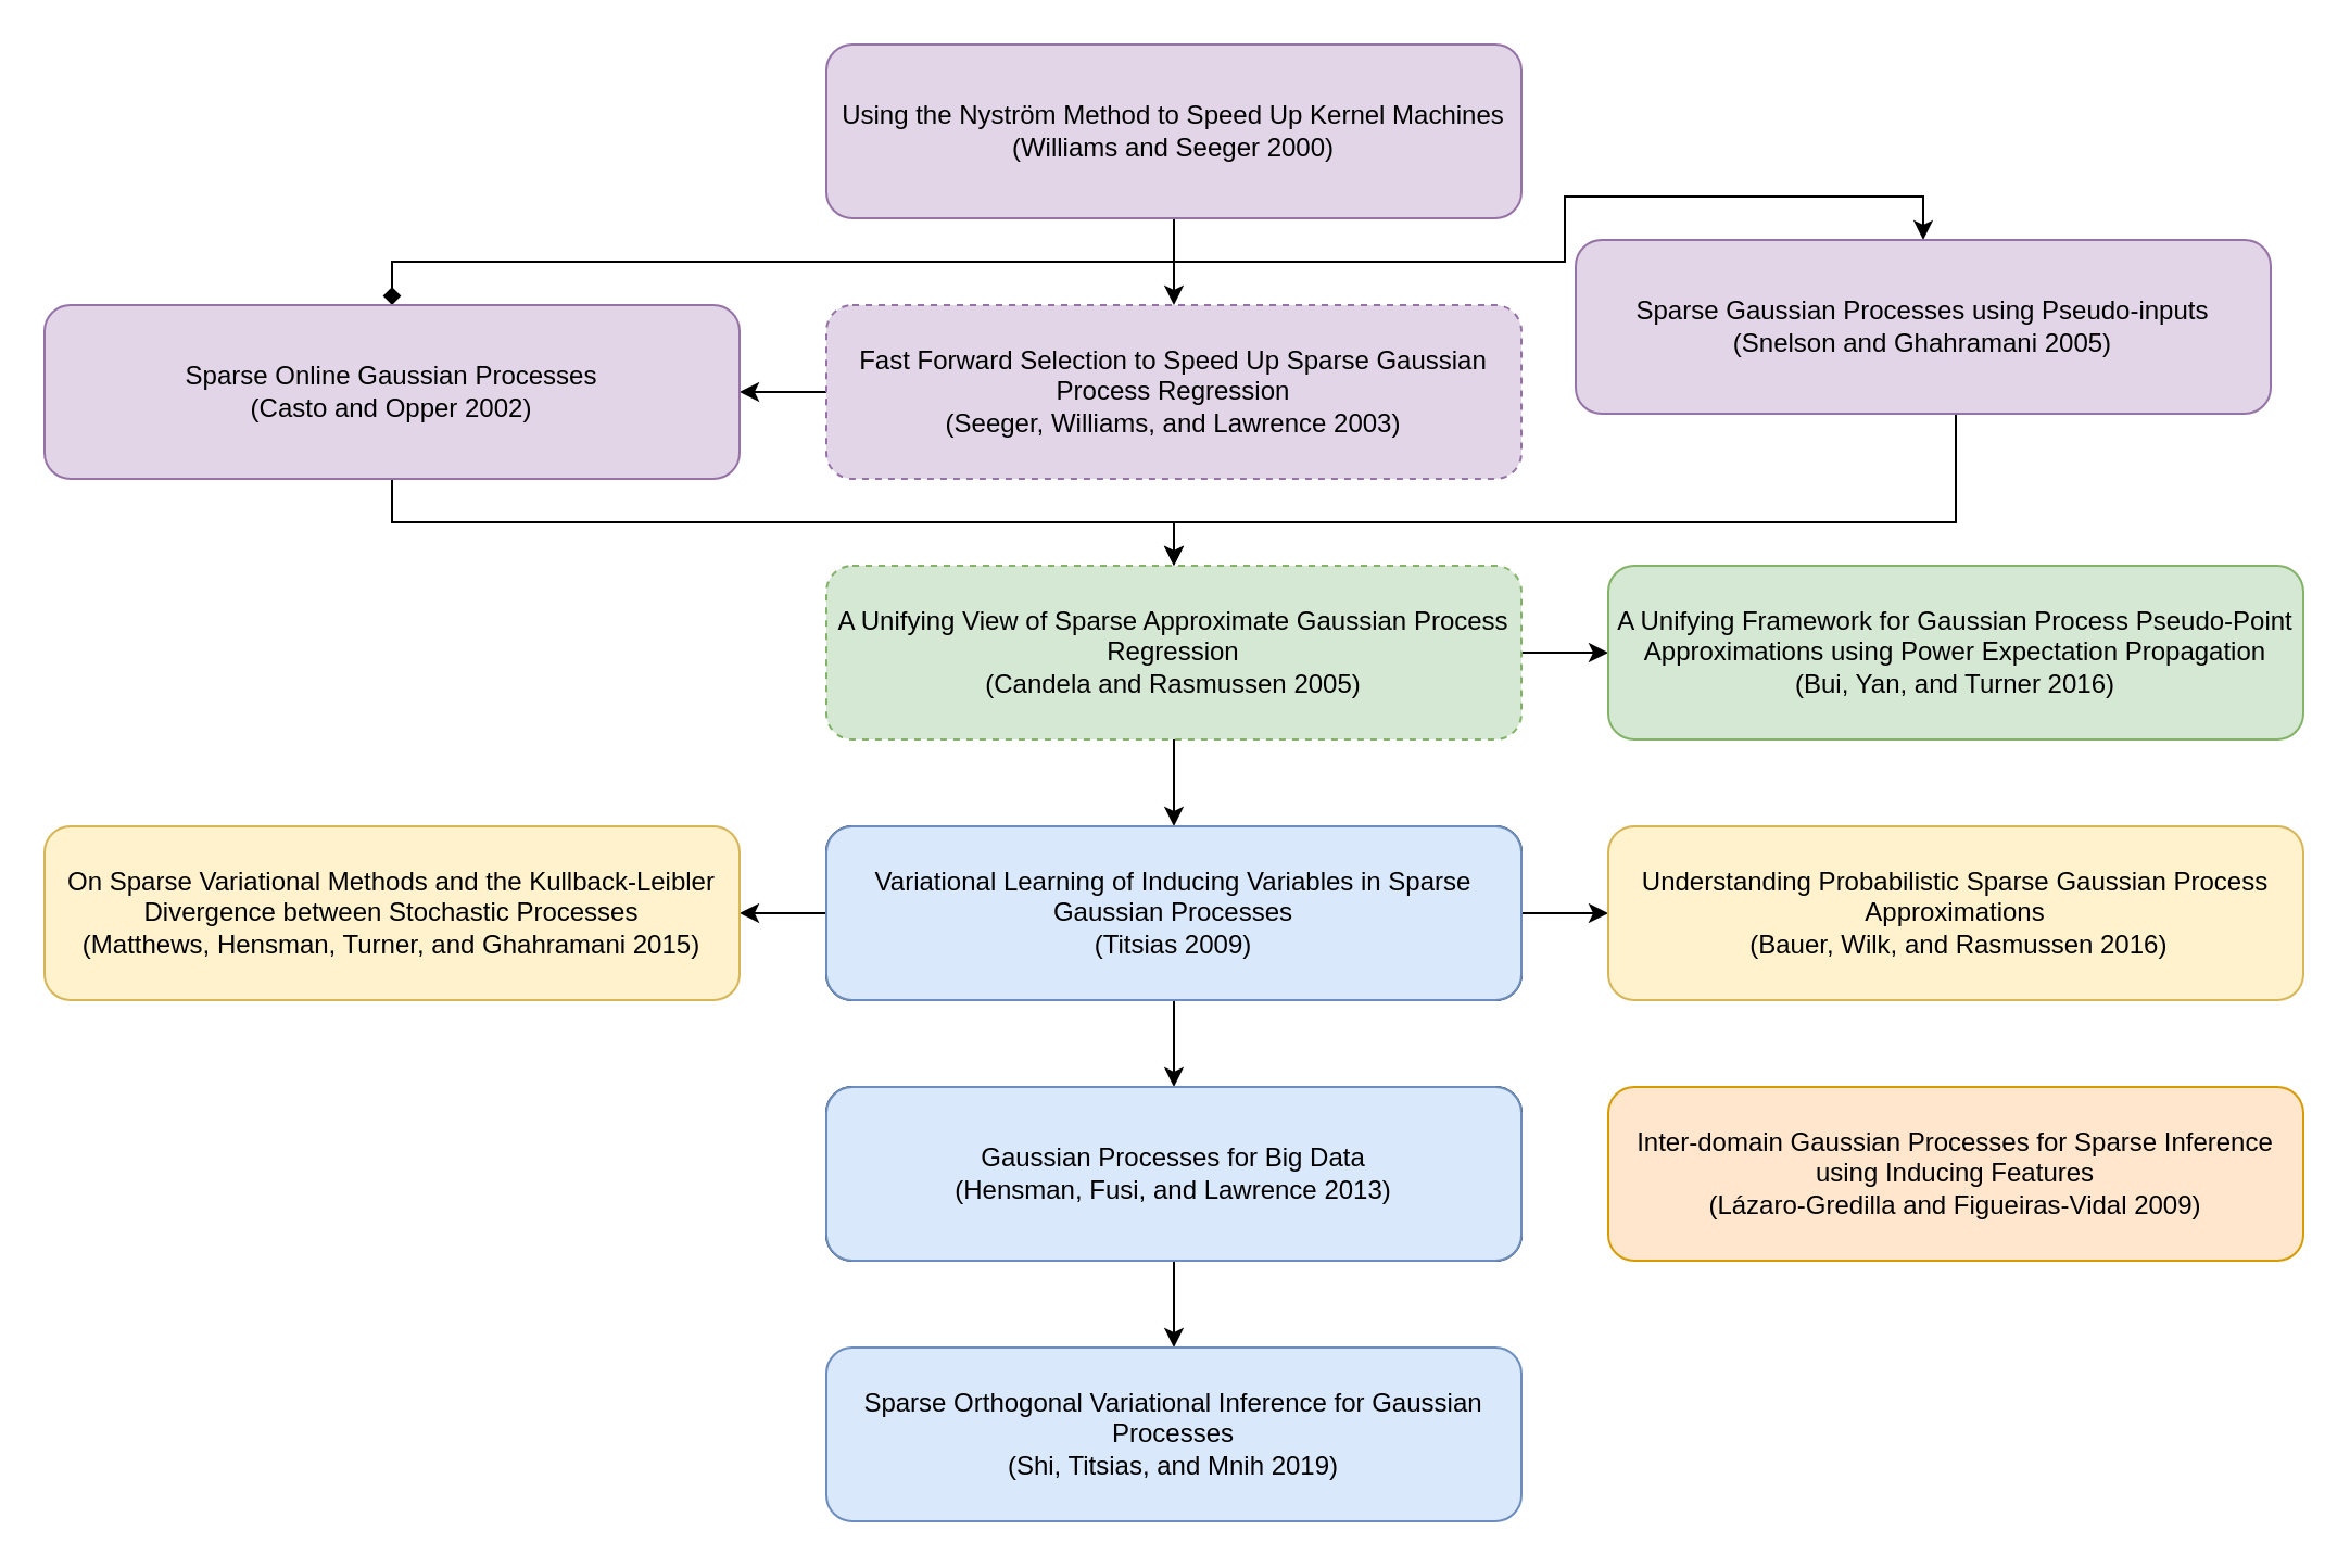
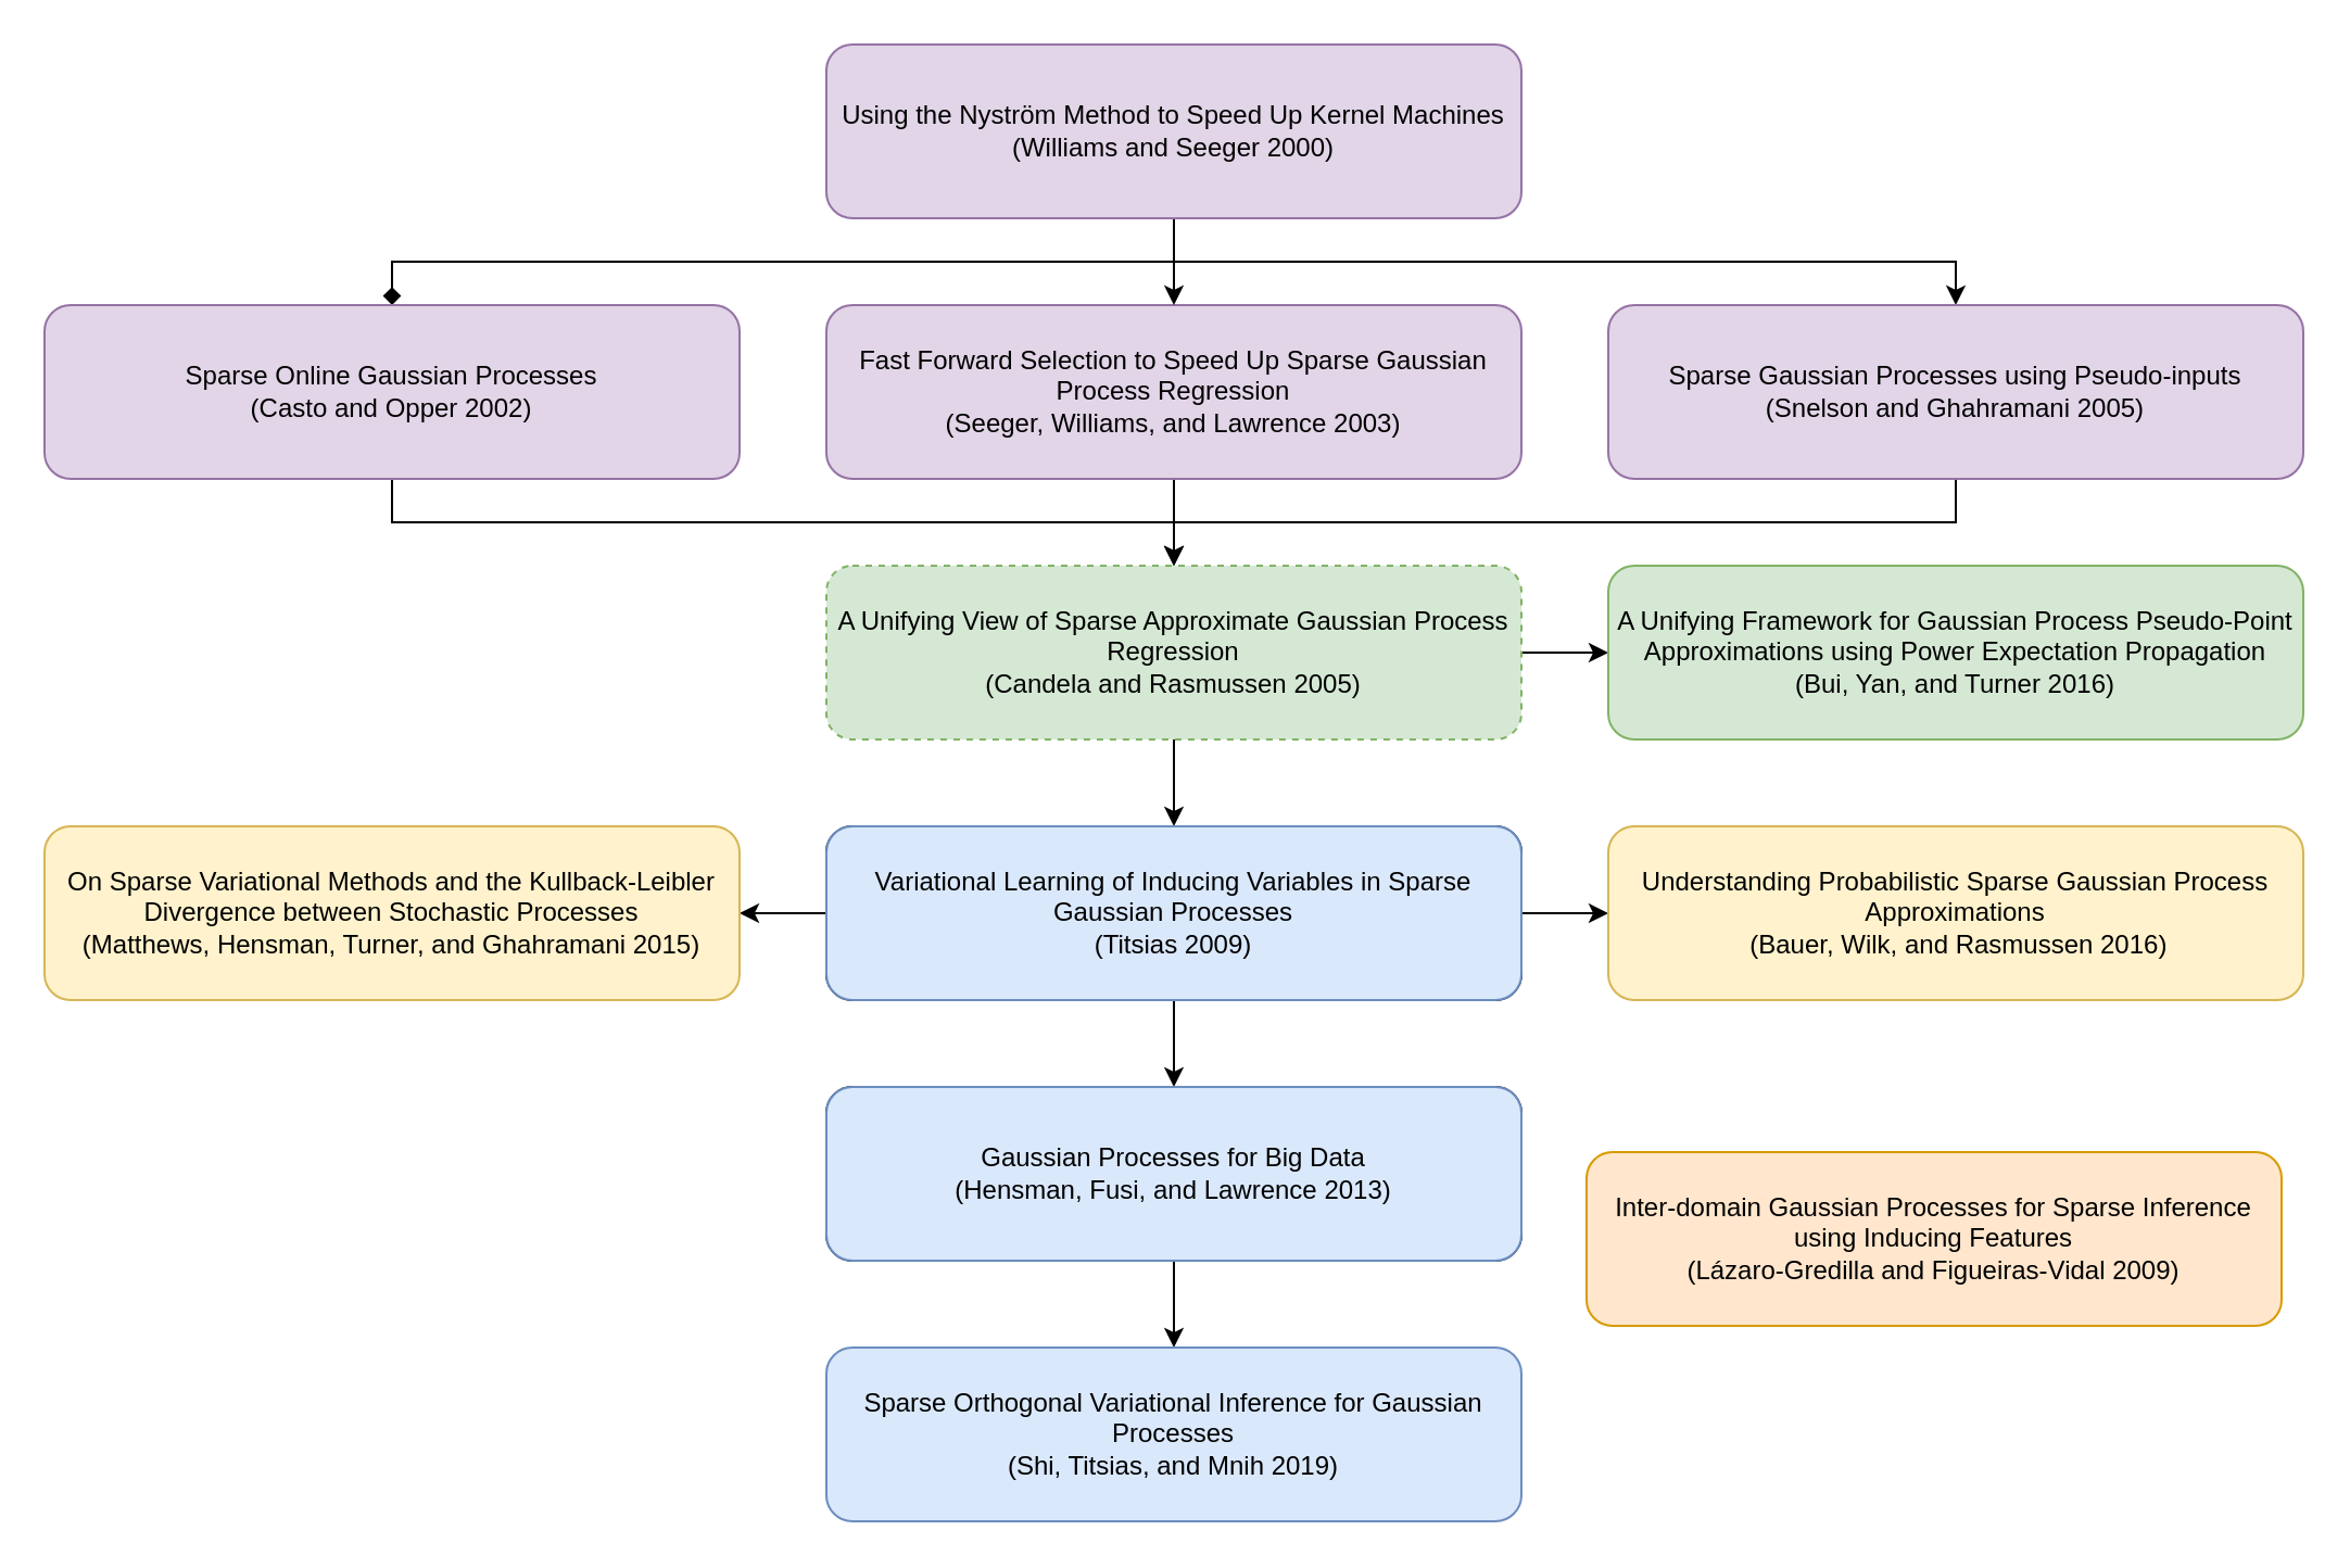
  <mxCell id="0" />
  <mxCell id="1" parent="0" />
- <mxCell id="2" value="" style="edgeStyle=orthogonalEdgeStyle;rounded=0;orthogonalLoop=1;jettySize=auto;html=1;" edge="1" parent="1" source="3" target="14"><mxGeometry relative="1" as="geometry" /></mxCell>
- <mxCell id="3" value="Fast Forward Selection to Speed Up Sparse Gaussian Process Regression&lt;br&gt;(Seeger, Williams, and Lawrence 2003)" style="rounded=1;whiteSpace=wrap;html=1;fillColor=#e1d5e7;strokeColor=#9673a6;dashed=1;" parent="1" vertex="1"><mxGeometry x="380" y="140" width="320" height="80" as="geometry" /></mxCell>
+ <mxCell id="2" value="" style="edgeStyle=orthogonalEdgeStyle;rounded=0;orthogonalLoop=1;jettySize=auto;html=1;" edge="1" parent="1" source="3" target="12"><mxGeometry relative="1" as="geometry" /></mxCell>
+ <mxCell id="3" value="Fast Forward Selection to Speed Up Sparse Gaussian Process Regression&lt;br&gt;(Seeger, Williams, and Lawrence 2003)" style="rounded=1;whiteSpace=wrap;html=1;fillColor=#e1d5e7;strokeColor=#9673a6;" parent="1" vertex="1"><mxGeometry x="380" y="140" width="320" height="80" as="geometry" /></mxCell>
  <mxCell id="4" value="" style="edgeStyle=orthogonalEdgeStyle;rounded=0;orthogonalLoop=1;jettySize=auto;html=1;entryX=0.5;entryY=0;entryDx=0;entryDy=0;exitX=0.5;exitY=1;exitDx=0;exitDy=0;endArrow=diamond;" edge="1" parent="1" source="7" target="14"><mxGeometry relative="1" as="geometry" /></mxCell>
  <mxCell id="5" value="" style="edgeStyle=orthogonalEdgeStyle;rounded=0;orthogonalLoop=1;jettySize=auto;html=1;" edge="1" parent="1" source="7" target="3"><mxGeometry relative="1" as="geometry" /></mxCell>
  <mxCell id="6" value="" style="edgeStyle=orthogonalEdgeStyle;rounded=0;orthogonalLoop=1;jettySize=auto;html=1;exitX=0.5;exitY=1;exitDx=0;exitDy=0;" edge="1" parent="1" source="7" target="9"><mxGeometry relative="1" as="geometry" /></mxCell>
  <mxCell id="7" value="Using the Nyström Method to Speed Up Kernel Machines&lt;br&gt;(Williams and Seeger 2000)" style="rounded=1;whiteSpace=wrap;html=1;fillColor=#e1d5e7;strokeColor=#9673a6;" parent="1" vertex="1"><mxGeometry x="380" y="20" width="320" height="80" as="geometry" /></mxCell>
  <mxCell id="8" value="" style="edgeStyle=orthogonalEdgeStyle;rounded=0;orthogonalLoop=1;jettySize=auto;html=1;" edge="1" parent="1" source="9" target="12"><mxGeometry relative="1" as="geometry"><Array as="points"><mxPoint x="900" y="240" /><mxPoint y="240" x="540" /></Array></mxGeometry></mxCell>
- <mxCell id="9" value="Sparse Gaussian Processes using Pseudo-inputs&lt;br&gt;(Snelson and Ghahramani 2005)" style="rounded=1;whiteSpace=wrap;html=1;fillColor=#e1d5e7;strokeColor=#9673a6;" parent="1" vertex="1"><mxGeometry x="725" y="110" width="320" height="80" as="geometry" /></mxCell>
+ <mxCell id="9" value="Sparse Gaussian Processes using Pseudo-inputs&lt;br&gt;(Snelson and Ghahramani 2005)" style="rounded=1;whiteSpace=wrap;html=1;fillColor=#e1d5e7;strokeColor=#9673a6;" parent="1" vertex="1"><mxGeometry x="740" y="140" width="320" height="80" as="geometry" /></mxCell>
  <mxCell id="10" value="" style="edgeStyle=orthogonalEdgeStyle;rounded=0;orthogonalLoop=1;jettySize=auto;html=1;" edge="1" parent="1" source="12" target="24"><mxGeometry relative="1" as="geometry" /></mxCell>
  <mxCell id="11" value="" style="edgeStyle=orthogonalEdgeStyle;rounded=0;orthogonalLoop=1;jettySize=auto;html=1;" edge="1" parent="1" source="12" target="18"><mxGeometry relative="1" as="geometry" /></mxCell>
  <mxCell id="12" value="A Unifying View of Sparse Approximate Gaussian Process Regression&lt;br&gt;(Candela and Rasmussen 2005)" style="rounded=1;whiteSpace=wrap;html=1;fillColor=#d5e8d4;strokeColor=#82b366;dashed=1;" parent="1" vertex="1"><mxGeometry x="380" y="260" width="320" height="80" as="geometry" /></mxCell>
  <mxCell id="13" value="" style="edgeStyle=orthogonalEdgeStyle;rounded=0;orthogonalLoop=1;jettySize=auto;html=1;exitX=0.5;exitY=1;exitDx=0;exitDy=0;entryX=0.5;entryY=0;entryDx=0;entryDy=0;" edge="1" parent="1" source="14" target="12"><mxGeometry relative="1" as="geometry"><Array as="points"><mxPoint x="180" y="240" /><mxPoint y="240" x="540" /></Array></mxGeometry></mxCell>
  <mxCell id="14" value="Sparse Online Gaussian Processes&lt;br&gt;(Casto and Opper 2002)" style="rounded=1;whiteSpace=wrap;html=1;fillColor=#e1d5e7;strokeColor=#9673a6;" parent="1" vertex="1"><mxGeometry x="20" y="140" width="320" height="80" as="geometry" /></mxCell>
  <mxCell id="15" value="" style="edgeStyle=orthogonalEdgeStyle;rounded=0;orthogonalLoop=1;jettySize=auto;html=1;" edge="1" parent="1" source="18" target="20"><mxGeometry relative="1" as="geometry" /></mxCell>
  <mxCell id="16" value="" style="edgeStyle=orthogonalEdgeStyle;rounded=0;orthogonalLoop=1;jettySize=auto;html=1;" edge="1" parent="1" source="18" target="22"><mxGeometry relative="1" as="geometry" /></mxCell>
  <mxCell id="17" value="" style="edgeStyle=orthogonalEdgeStyle;rounded=0;orthogonalLoop=1;jettySize=auto;html=1;" edge="1" parent="1" source="18" target="23"><mxGeometry relative="1" as="geometry" /></mxCell>
  <mxCell id="18" value="Variational Learning of Inducing Variables in Sparse Gaussian Processes&lt;br&gt;(Titsias 2009)" style="rounded=1;whiteSpace=wrap;html=1;" vertex="1" parent="1"><mxGeometry x="380" y="380" width="320" height="80" as="geometry" /></mxCell>
  <mxCell id="19" value="" style="edgeStyle=orthogonalEdgeStyle;rounded=0;orthogonalLoop=1;jettySize=auto;html=1;" edge="1" parent="1" source="20" target="25"><mxGeometry relative="1" as="geometry" /></mxCell>
  <mxCell id="20" value="Gaussian Processes for Big Data&lt;br&gt;(Hensman, Fusi, and Lawrence 2013)" style="rounded=1;whiteSpace=wrap;html=1;" vertex="1" parent="1"><mxGeometry x="380" y="500" width="320" height="80" as="geometry" /></mxCell>
- <mxCell id="21" value="Inter-domain Gaussian Processes for Sparse Inference using Inducing Features&lt;br&gt;(Lázaro-Gredilla and Figueiras-Vidal 2009)" style="rounded=1;whiteSpace=wrap;html=1;fillColor=#ffe6cc;strokeColor=#d79b00;" vertex="1" parent="1"><mxGeometry x="740" y="500" width="320" height="80" as="geometry" /></mxCell>
+ <mxCell id="21" value="Inter-domain Gaussian Processes for Sparse Inference using Inducing Features&lt;br&gt;(Lázaro-Gredilla and Figueiras-Vidal 2009)" style="rounded=1;whiteSpace=wrap;html=1;fillColor=#ffe6cc;strokeColor=#d79b00;" vertex="1" parent="1"><mxGeometry x="730" y="530" width="320" height="80" as="geometry" /></mxCell>
  <mxCell id="22" value="Understanding Probabilistic Sparse Gaussian Process Approximations&lt;br&gt;&amp;nbsp;(Bauer, Wilk, and Rasmussen&amp;nbsp;2016)" style="rounded=1;whiteSpace=wrap;html=1;fillColor=#fff2cc;strokeColor=#d6b656;" vertex="1" parent="1"><mxGeometry x="740" y="380" width="320" height="80" as="geometry" /></mxCell>
  <mxCell id="23" value="On Sparse Variational Methods and the Kullback-Leibler Divergence between Stochastic Processes &lt;br&gt;(Matthews, Hensman, Turner, and Ghahramani 2015)" style="rounded=1;whiteSpace=wrap;html=1;fillColor=#fff2cc;strokeColor=#d6b656;" vertex="1" parent="1"><mxGeometry x="20" y="380" width="320" height="80" as="geometry" /></mxCell>
  <mxCell id="24" value="A Unifying Framework for Gaussian Process Pseudo-Point Approximations using Power Expectation Propagation&lt;br&gt;(Bui, Yan, and Turner 2016)" style="rounded=1;whiteSpace=wrap;html=1;fillColor=#d5e8d4;strokeColor=#82b366;" vertex="1" parent="1"><mxGeometry x="740" y="260" width="320" height="80" as="geometry" /></mxCell>
  <mxCell id="25" value="Sparse Orthogonal Variational Inference for Gaussian Processes&lt;br&gt;(Shi, Titsias, and Mnih 2019)" style="rounded=1;whiteSpace=wrap;html=1;fillColor=#dae8fc;strokeColor=#6c8ebf;" vertex="1" parent="1"><mxGeometry x="380" y="620" width="320" height="80" as="geometry" /></mxCell>
  <mxCell id="26" value="Variational Learning of Inducing Variables in Sparse Gaussian Processes&lt;br&gt;(Titsias 2009)" style="rounded=1;whiteSpace=wrap;html=1;fillColor=#dae8fc;strokeColor=#6c8ebf;" vertex="1" parent="1"><mxGeometry x="380" y="380" width="320" height="80" as="geometry" /></mxCell>
  <mxCell id="27" value="Gaussian Processes for Big Data&lt;br&gt;(Hensman, Fusi, and Lawrence 2013)" style="rounded=1;whiteSpace=wrap;html=1;fillColor=#dae8fc;strokeColor=#6c8ebf;" vertex="1" parent="1"><mxGeometry x="380" y="500" width="320" height="80" as="geometry" /></mxCell>
